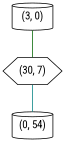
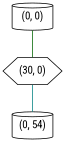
  graph {
    fontname="Roboto Condensed"
    node [fontname="Roboto Condensed" shape=cylinder]
    edge [fontname="Roboto Condensed"]
-   "(30, 7)" [shape=hexagon]
-   "(0, 0)" [label="(3, 0)"]
+   "(30, 7)" [shape=hexagon label="(30, 0)"]
+   "(0, 0)"
    n3 [label="(0, 54)"]
    "(30, 7)" -- n3 [color=teal weight=1]
    "(0, 0)" -- "(30, 7)" [color=darkgreen weight=4]
  }
